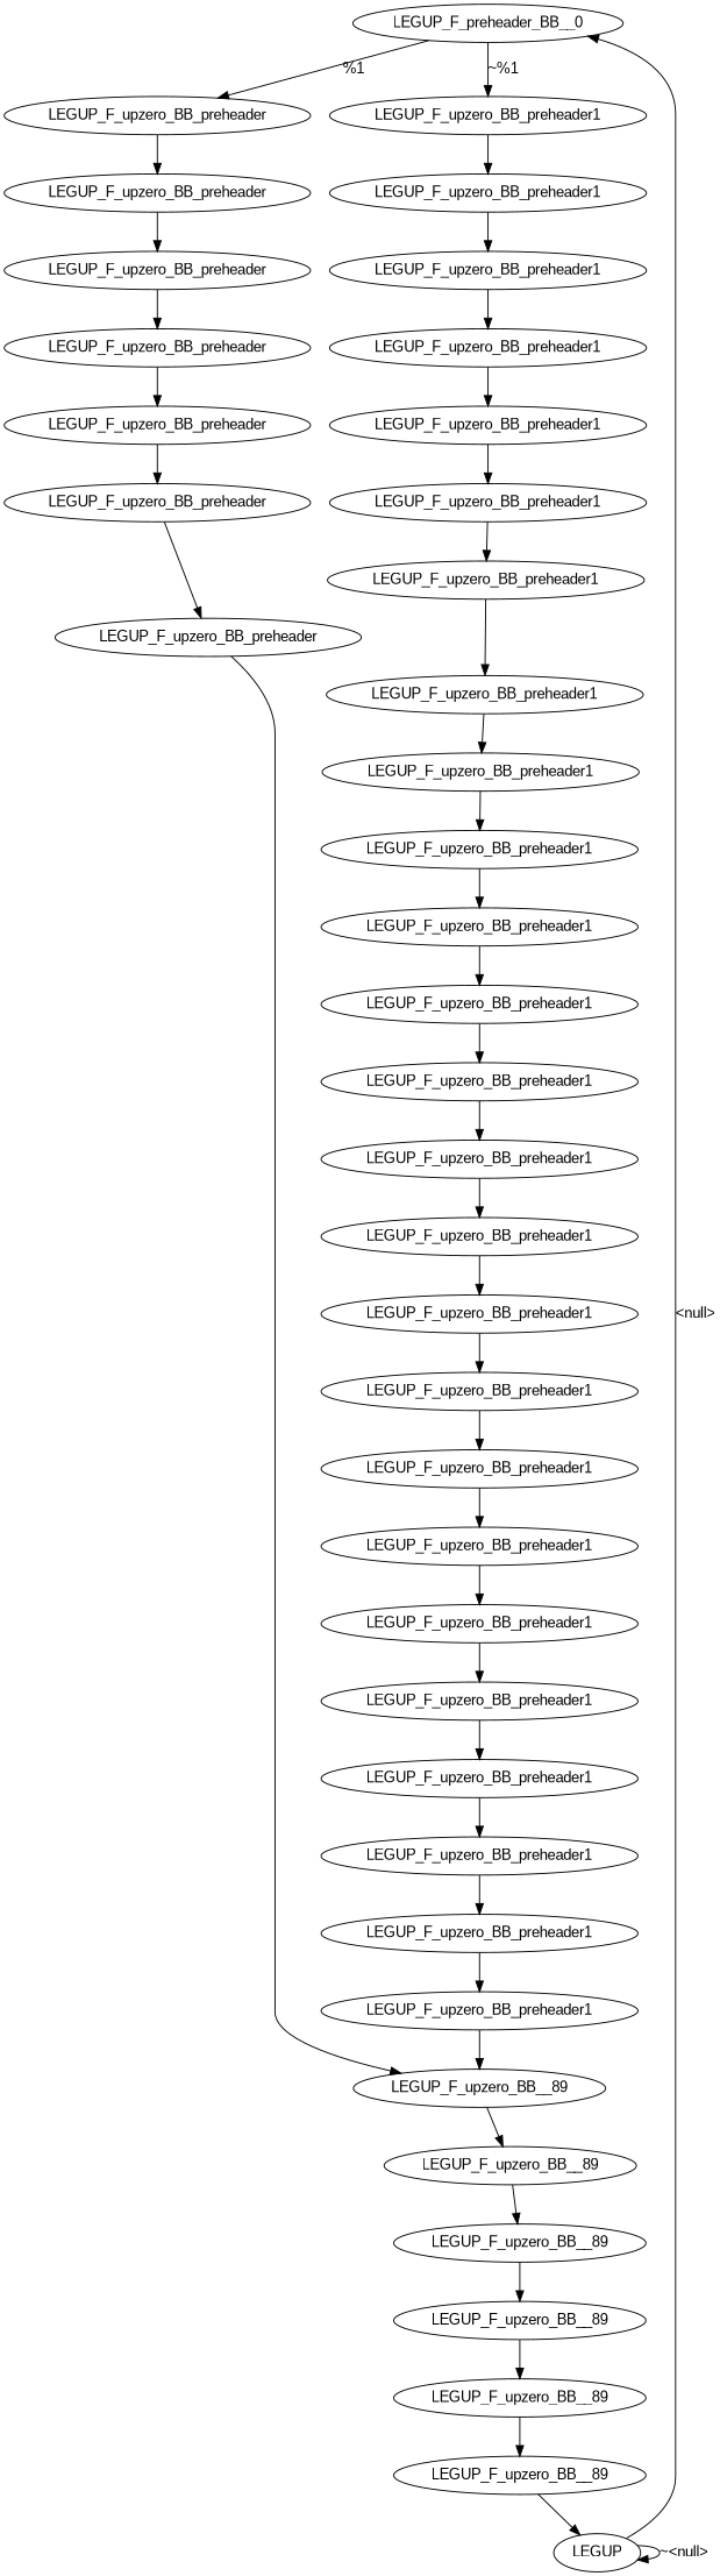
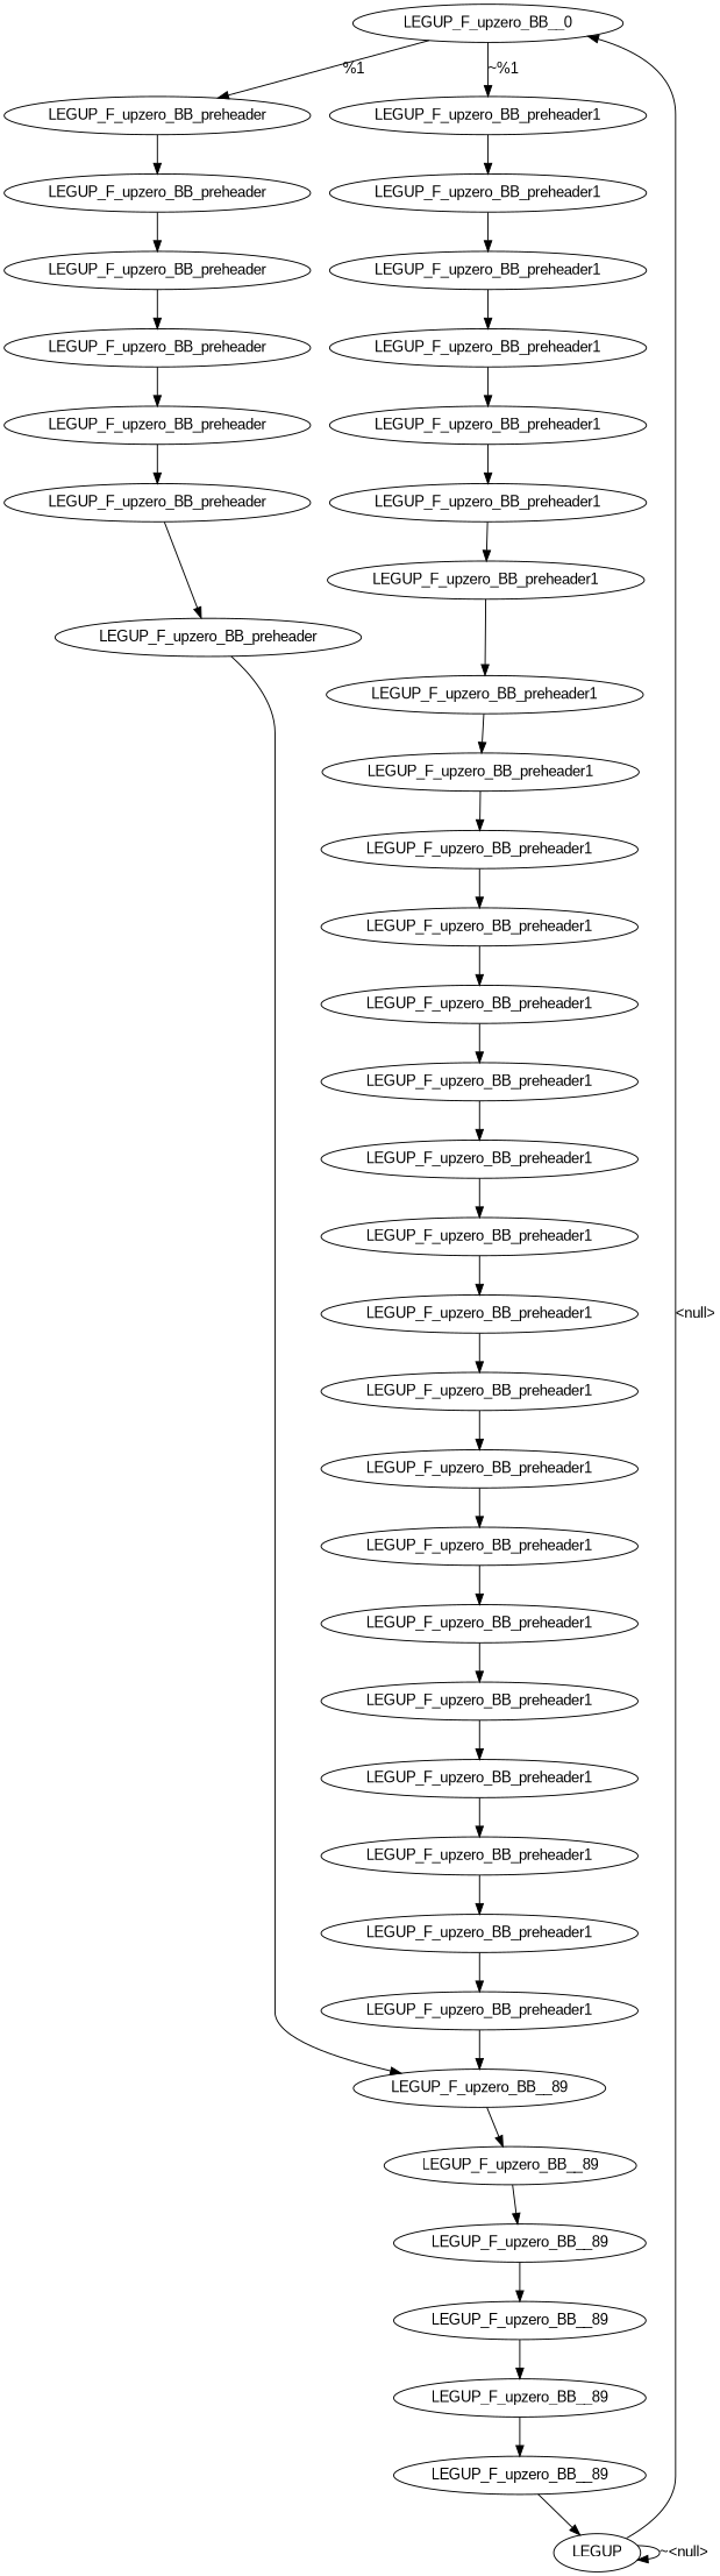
  digraph {
    fontname="Liberation Sans"
    node [fontname="Liberation Sans"]
    edge [fontname="Liberation Sans"]
-   n1 [label=LEGUP_F_preheader_BB__0]
+   n1 [label=LEGUP_F_upzero_BB__0]
    n2 [label=LEGUP_F_upzero_BB_preheader]
    n3 [label=LEGUP_F_upzero_BB_preheader1]
    n4 [label=LEGUP]
    n5 [label=LEGUP_F_upzero_BB_preheader]
    n6 [label=LEGUP_F_upzero_BB_preheader1]
    n7 [label=LEGUP_F_upzero_BB_preheader1]
    n8 [label=LEGUP_F_upzero_BB_preheader1]
    n9 [label=LEGUP_F_upzero_BB_preheader1]
    n10 [label=LEGUP_F_upzero_BB_preheader1]
    n11 [label=LEGUP_F_upzero_BB_preheader1]
    n12 [label=LEGUP_F_upzero_BB_preheader1]
    n13 [label=LEGUP_F_upzero_BB_preheader1]
    n14 [label=LEGUP_F_upzero_BB_preheader1]
    n15 [label=LEGUP_F_upzero_BB_preheader1]
    n16 [label=LEGUP_F_upzero_BB_preheader1]
    n17 [label=LEGUP_F_upzero_BB_preheader1]
    n18 [label=LEGUP_F_upzero_BB_preheader1]
    n19 [label=LEGUP_F_upzero_BB_preheader1]
    n20 [label=LEGUP_F_upzero_BB_preheader1]
    n21 [label=LEGUP_F_upzero_BB_preheader1]
    n22 [label=LEGUP_F_upzero_BB_preheader1]
    n23 [label=LEGUP_F_upzero_BB_preheader1]
    n24 [label=LEGUP_F_upzero_BB_preheader1]
    n25 [label=LEGUP_F_upzero_BB_preheader1]
    n26 [label=LEGUP_F_upzero_BB_preheader1]
    n27 [label=LEGUP_F_upzero_BB_preheader1]
    n28 [label=LEGUP_F_upzero_BB_preheader1]
    n29 [label=LEGUP_F_upzero_BB_preheader1]
    n30 [label=LEGUP_F_upzero_BB__89]
    n31 [label=LEGUP_F_upzero_BB__89]
    n32 [label=LEGUP_F_upzero_BB_preheader]
    n33 [label=LEGUP_F_upzero_BB_preheader]
    n34 [label=LEGUP_F_upzero_BB_preheader]
    n35 [label=LEGUP_F_upzero_BB_preheader]
    n36 [label=LEGUP_F_upzero_BB_preheader]
    n37 [label=LEGUP_F_upzero_BB__89]
    n38 [label=LEGUP_F_upzero_BB__89]
    n39 [label=LEGUP_F_upzero_BB__89]
    n40 [label=LEGUP_F_upzero_BB__89]
    n1 -> n2 [label="%1"]
    n1 -> n3 [label="~%1"]
    n2 -> n5
    n3 -> n6
    n4 -> n1 [label="<null>"]
    n4 -> n4 [label="~<null>"]
    n5 -> n32
    n6 -> n7
    n7 -> n8
    n8 -> n9
    n9 -> n10
    n10 -> n11
    n11 -> n12
    n12 -> n13
    n13 -> n14
    n14 -> n15
    n15 -> n16
    n16 -> n17
    n17 -> n18
    n18 -> n19
    n19 -> n20
    n20 -> n21
    n21 -> n22
    n22 -> n23
    n23 -> n24
    n24 -> n25
    n25 -> n26
    n26 -> n27
    n27 -> n28
    n28 -> n29
    n29 -> n30
    n30 -> n31
    n31 -> n37
    n32 -> n33
    n33 -> n34
    n34 -> n35
    n35 -> n36
    n36 -> n30
    n37 -> n38
    n38 -> n39
    n39 -> n40
    n40 -> n4
  }
